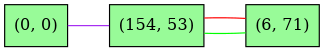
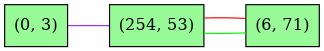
  graph {
    rankdir=LR
    node [fillcolor=palegreen shape=box style=filled]
-   "(154, 53)"
+   "(154, 53)" [label="(254, 53)"]
    "(6, 71)"
-   "(0, 0)"
+   "(0, 0)" [label="(0, 3)"]
    "(154, 53)" -- "(6, 71)" [color=green weight=2]
    "(154, 53)" -- "(6, 71)" [color=red weight=1]
    "(0, 0)" -- "(154, 53)" [color=purple weight=4]
  }
